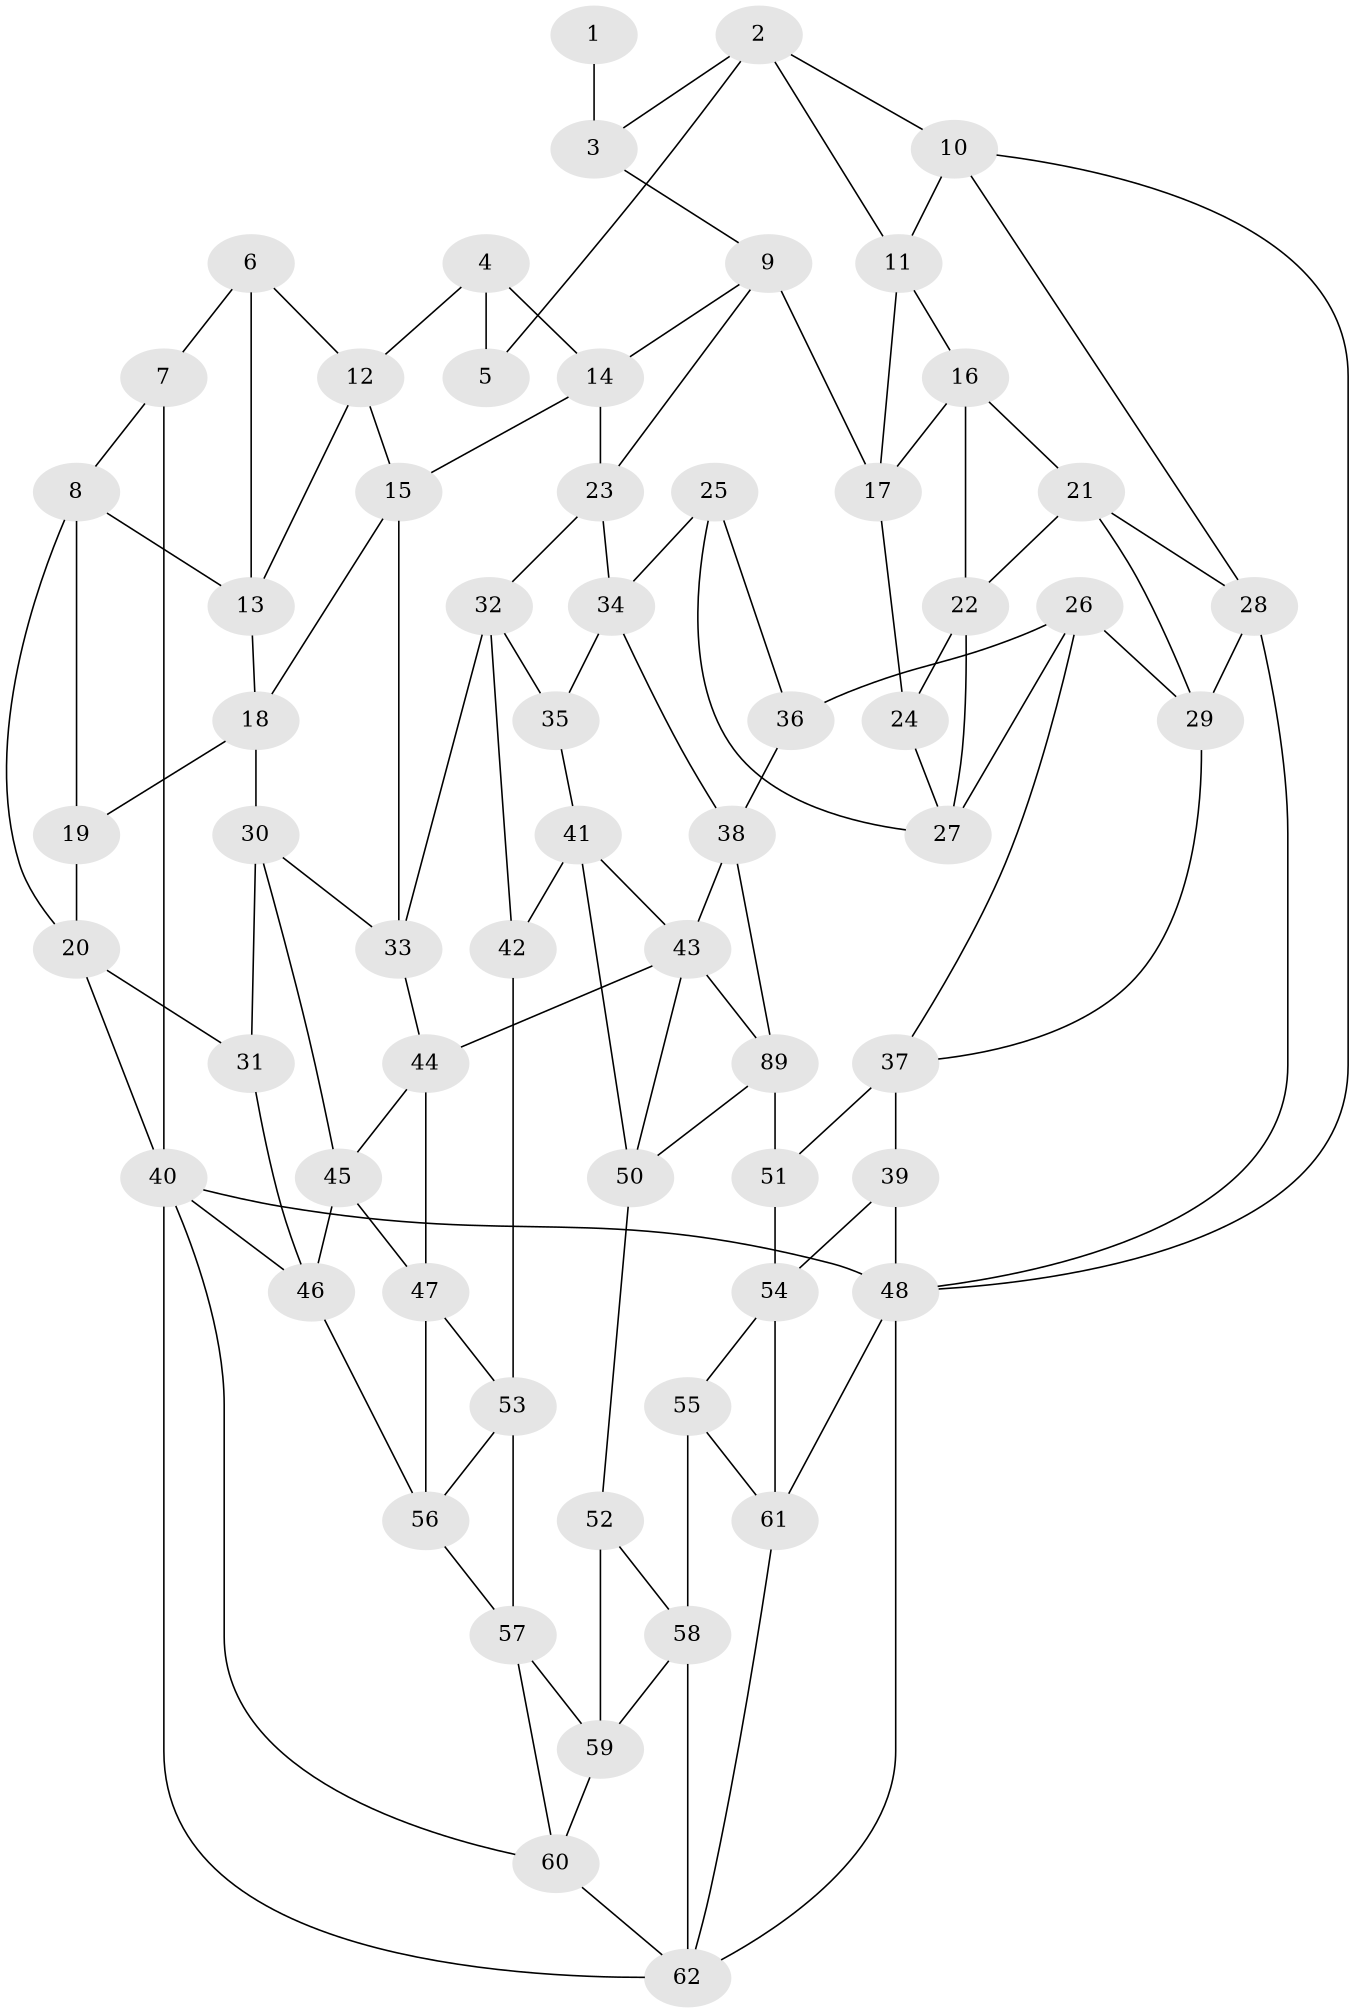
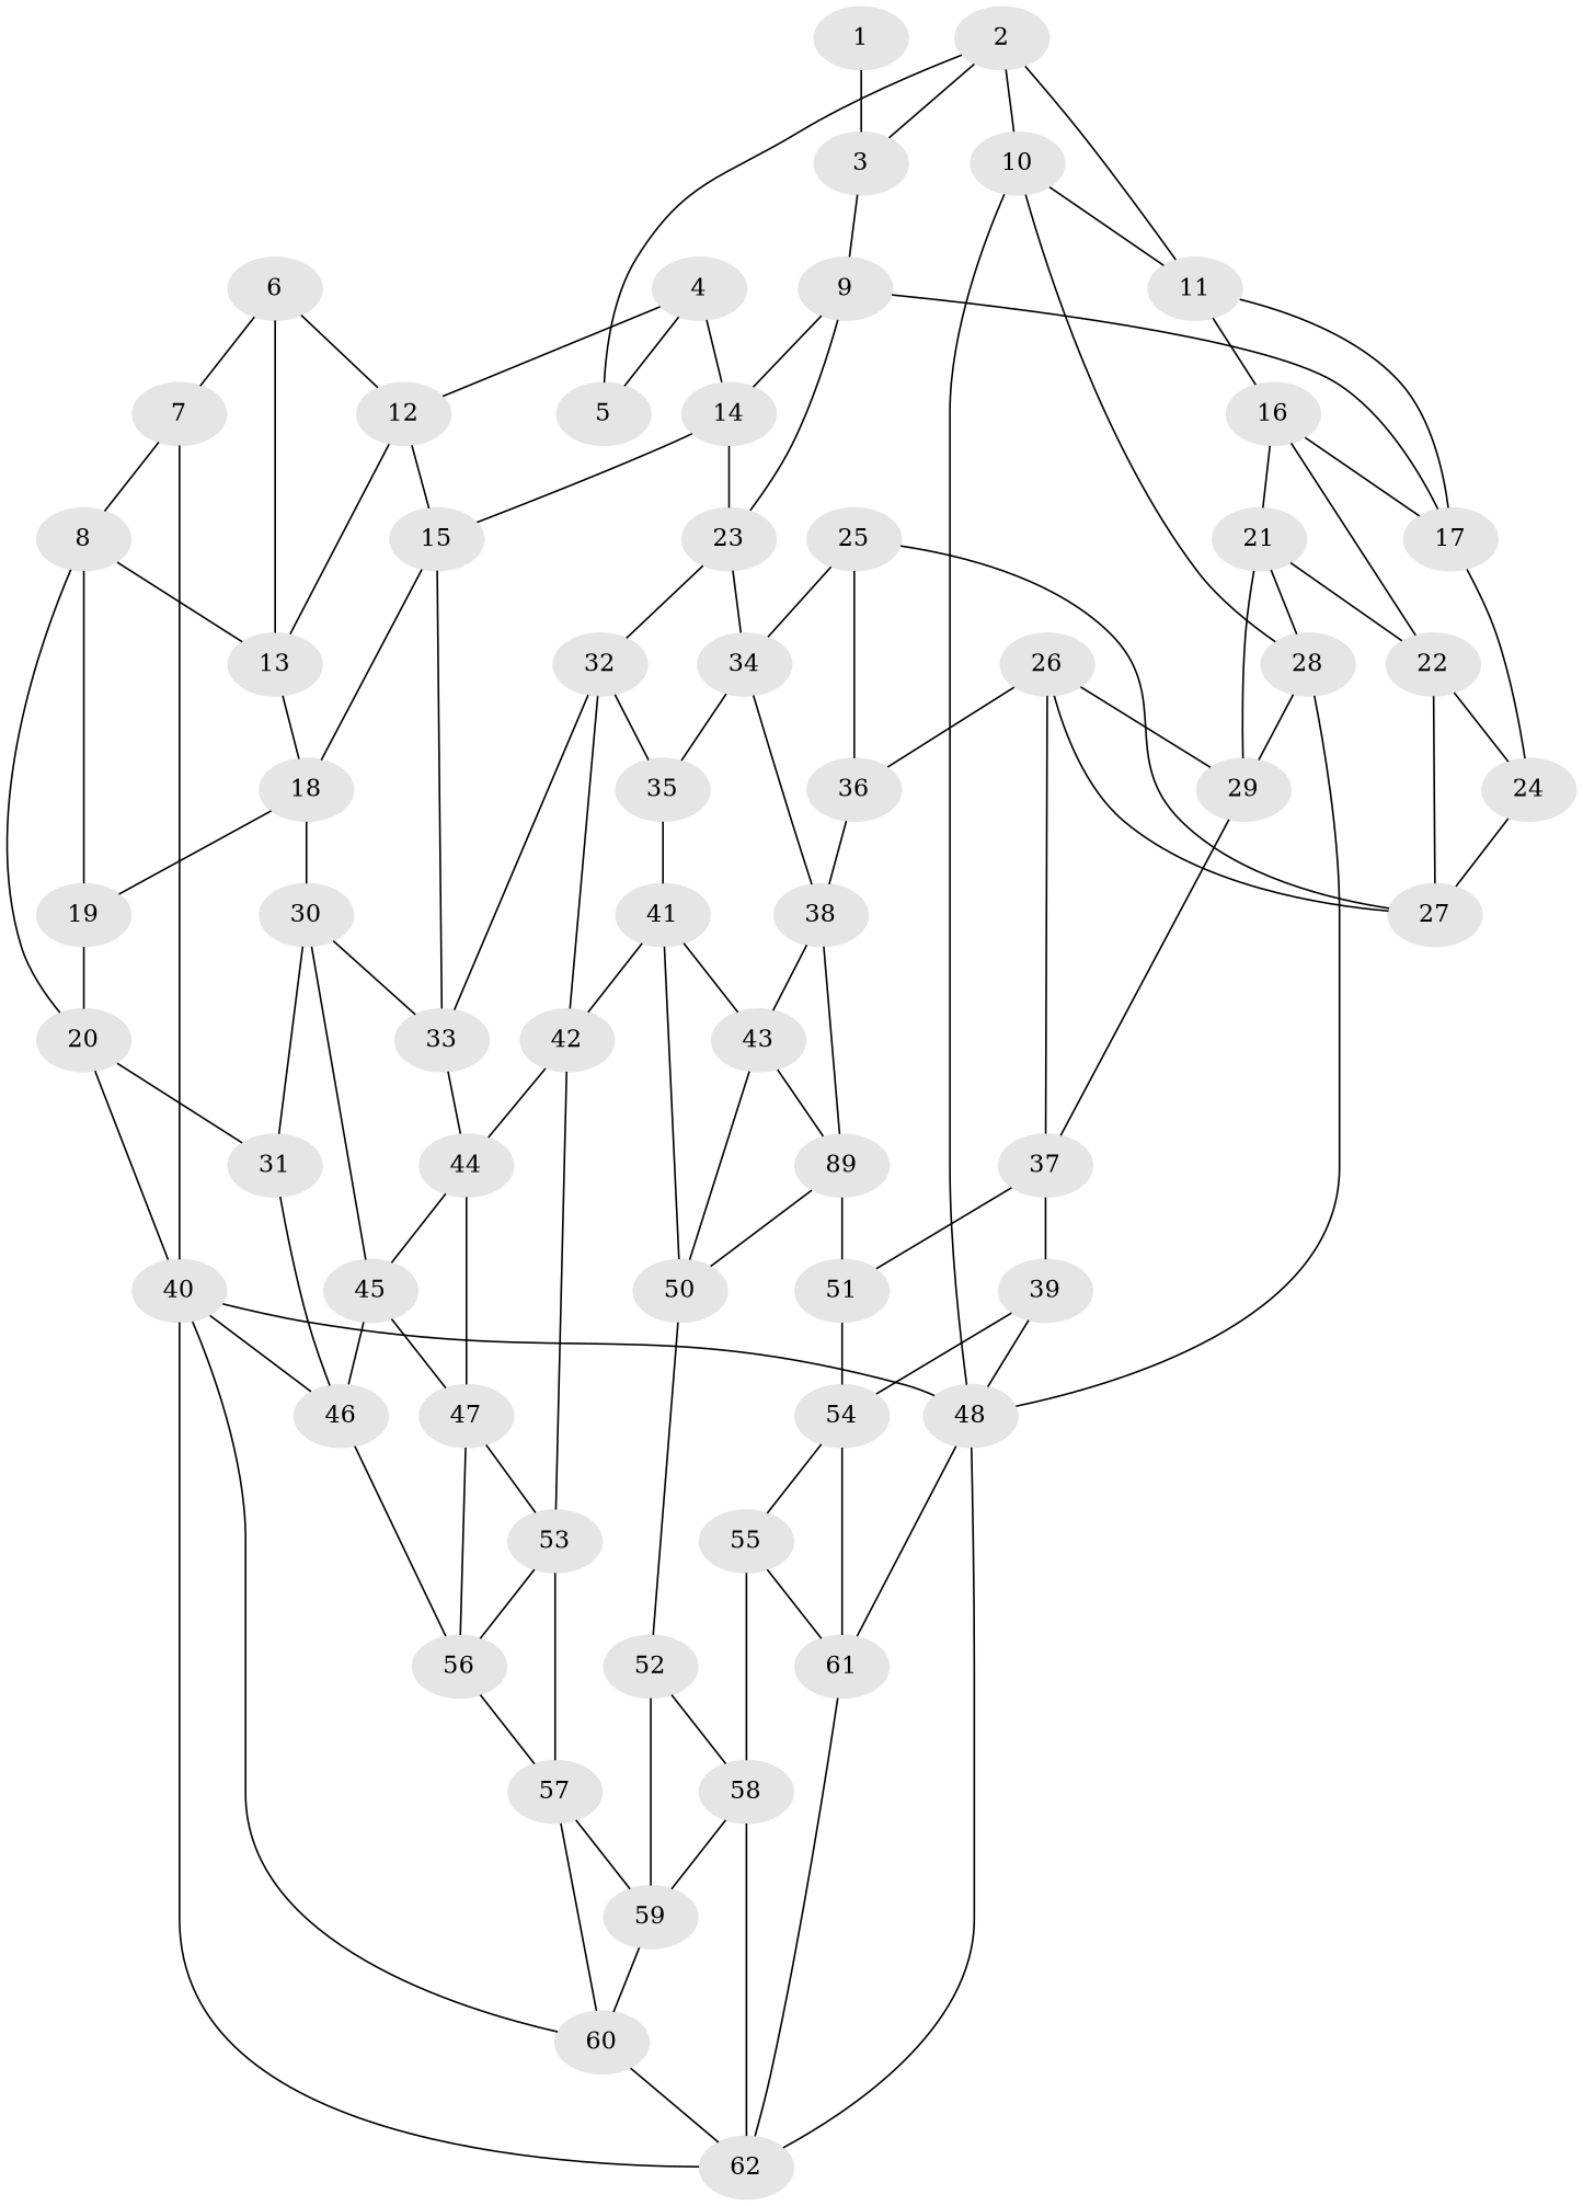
  graph {
    node [color=gray90 style=filled]
    edge [weight=1.0]
    1
    3
    9
    2
    5
    10
    11
    28
    48
    17
    16
    14
    23
    4
    12
    13
    15
    6
    7
    8
    40
    18
    19
    20
    46
    60
    62
    31
    24
    32
    34
    29
    61
    21
    22
    33
    30
    44
    27
    45
    37
    35
    42
    38
    25
    36
    26
    39
    51
    47
    56
    41
    53
    43
    50
    n56 [label=89]
    54
    55
    52
    57
    58
    59
    1 -- 3 [weight=2.0]
    3 -- 9
    9 -- 17
    9 -- 14
    9 -- 23
    2 -- 3
    2 -- 5
    2 -- 10
    2 -- 11
    10 -- 11
    10 -- 28
    10 -- 48
    11 -- 17
    11 -- 16
    28 -- 48
    28 -- 29
    48 -- 62
    48 -- 61
    17 -- 24
    16 -- 17
    16 -- 21
    16 -- 22
    14 -- 23
    14 -- 15
    23 -- 32
    23 -- 34
    4 -- 5
    4 -- 14
    4 -- 12
    12 -- 13
    12 -- 15
    13 -- 18
    15 -- 18
    15 -- 33
    6 -- 12
    6 -- 13
    6 -- 7
    7 -- 8
    7 -- 40
    8 -- 13
    8 -- 19
    8 -- 20
    40 -- 48
    40 -- 46
    40 -- 60
    40 -- 62
    18 -- 19
    18 -- 30
    19 -- 20
    20 -- 40
    20 -- 31
    46 -- 56
    60 -- 62
    31 -- 46
    24 -- 27
    32 -- 33
    32 -- 35
    32 -- 42
    34 -- 35
    34 -- 38
    29 -- 37
    61 -- 62
    21 -- 28
    21 -- 29
    21 -- 22
    22 -- 24
    22 -- 27
    33 -- 44
    30 -- 31
    30 -- 33
    30 -- 45
    44 -- 45
    44 -- 47
    45 -- 46
    45 -- 47
    37 -- 39 [weight=2.0]
    37 -- 51
    35 -- 41
-   43 -- 44
+   42 -- 44
    42 -- 53
    38 -- 43
    38 -- n56
    25 -- 34
    25 -- 27
    25 -- 36
    36 -- 38
    26 -- 29
    26 -- 27
    26 -- 37
    26 -- 36
    39 -- 48
    39 -- 54
    51 -- 54
    47 -- 56
    47 -- 53
    56 -- 57
    41 -- 42
    41 -- 43
    41 -- 50
    53 -- 56
    53 -- 57
    43 -- 50
    43 -- n56
    50 -- 52
    n56 -- 51 [weight=2.0]
    n56 -- 50
    54 -- 61
    54 -- 55
    55 -- 61
    55 -- 58
    52 -- 58
    52 -- 59
    57 -- 60
    57 -- 59
    58 -- 62
    58 -- 59
    59 -- 60
  }
